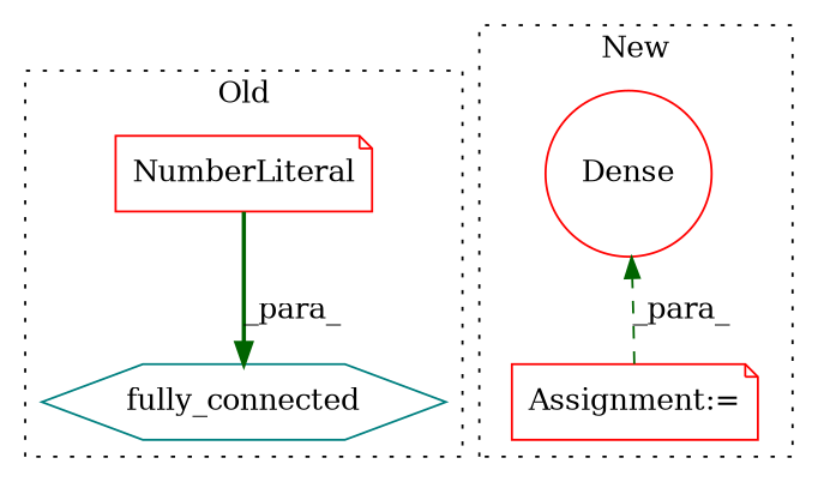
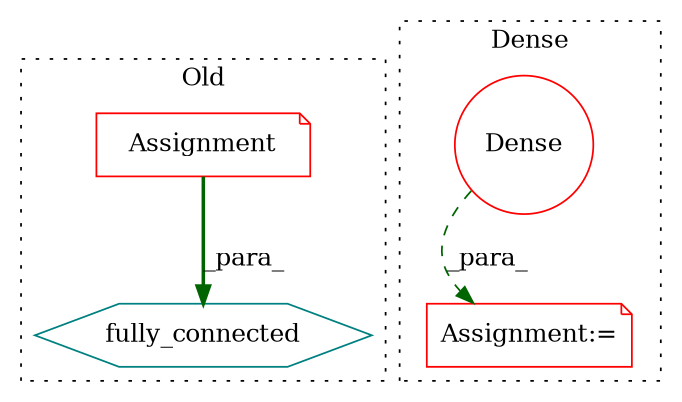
  digraph {
    node [a=32 color=red l=1 shape=note]
    edge [color=darkgreen]
    n1 [color=teal l="16,1" label=fully_connected s="3951,3984" shape=hexagon]
-   n2 [a=34 label=NumberLiteral s=3974]
+   n2 [a=34 label=Assignment s=3974]
    n3 [l="6,1" label=Dense s="4016,4036" shape=circle]
    n4 [a=7 label="Assignment:=" s=4148]
    subgraph cluster_1 {
      label=Old
      style=dotted
      n1
      n2
    }
    subgraph cluster_2 {
-     label=New
+     label=Dense
      style=dotted
      n3
      n4
    }
    n2 -> n1 [label=_para_ style=bold]
-   n4 -> n3 [label=_para_ style=dashed]
+   n3 -> n4 [label=_para_ style=dashed]
  }
